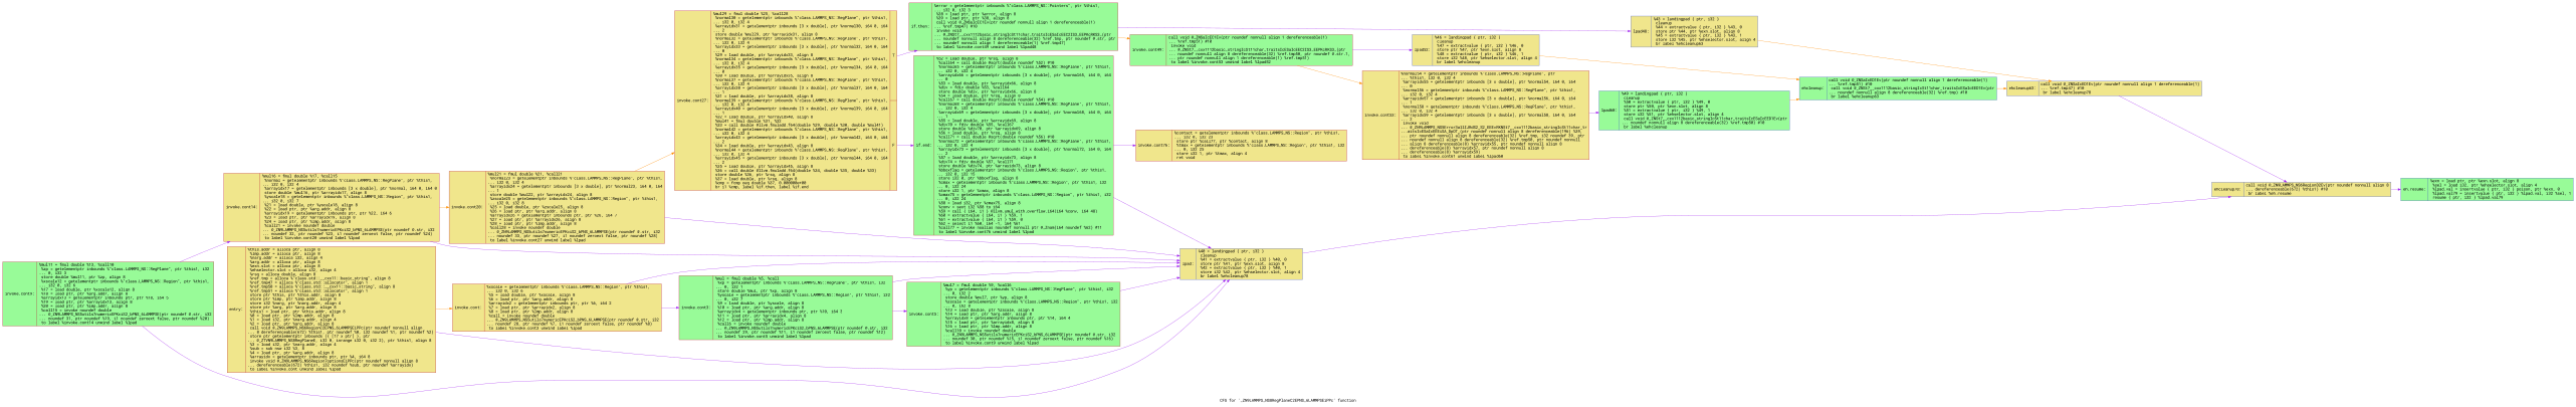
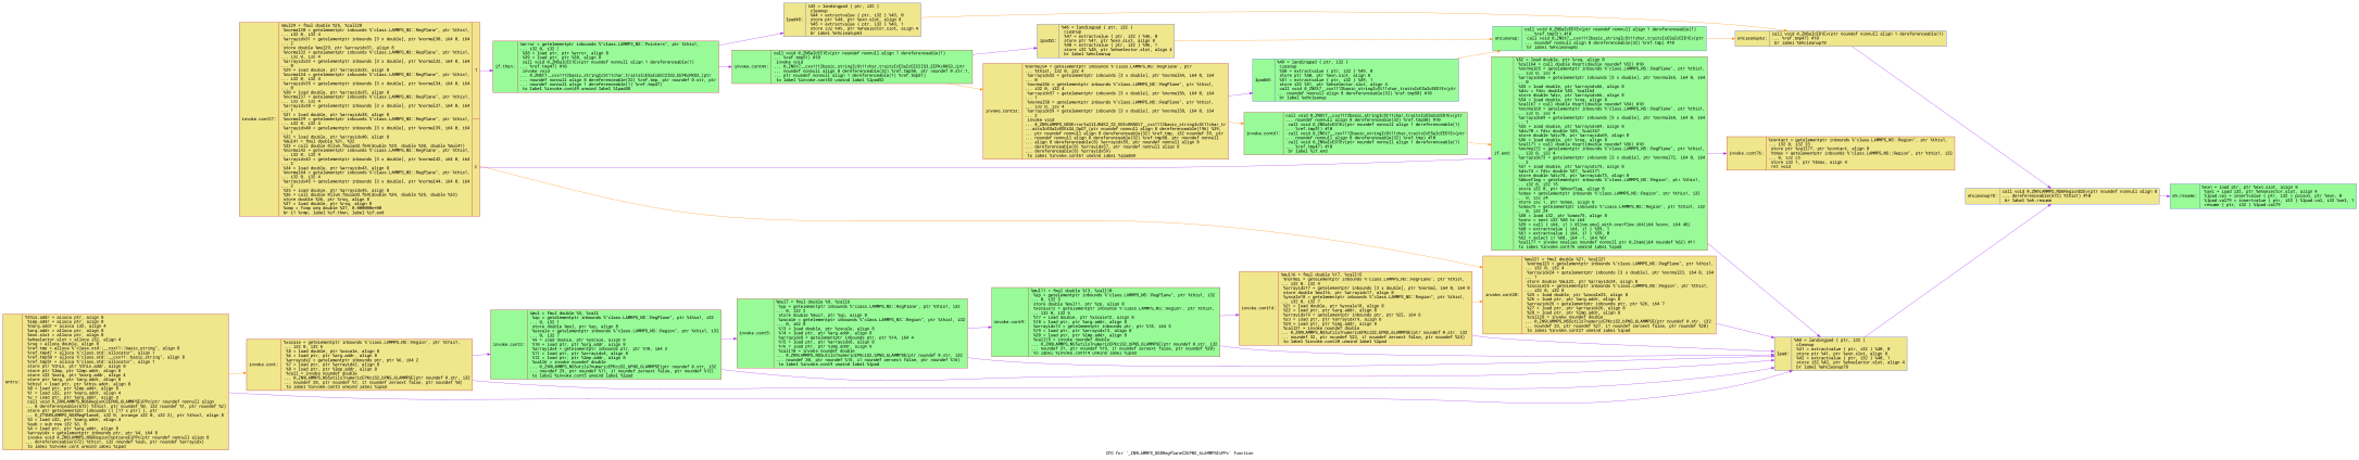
  digraph {
    fontname="Roboto Mono"
    label="CFG for '_ZN9LAMMPS_NS8RegPlaneC2EPNS_6LAMMPSEiPPc' function"
    rankdir=LR
    node [color="#b70d28ff" fillcolor=khaki fontname="Roboto Mono" shape=record style=filled]
    edge [color=purple fontname="Roboto Mono"]
    n1 [label="{entry:\l|  %this.addr = alloca ptr, align 8\l  %lmp.addr = alloca ptr, align 8\l  %narg.addr = alloca i32, align 4\l  %arg.addr = alloca ptr, align 8\l  %exn.slot = alloca ptr, align 8\l  %ehselector.slot = alloca i32, align 4\l  %rsq = alloca double, align 8\l  %ref.tmp = alloca %\"class.std::__cxx11::basic_string\", align 8\l  %ref.tmp47 = alloca %\"class.std::allocator\", align 1\l  %ref.tmp50 = alloca %\"class.std::__cxx11::basic_string\", align 8\l  %ref.tmp51 = alloca %\"class.std::allocator\", align 1\l  store ptr %this, ptr %this.addr, align 8\l  store ptr %lmp, ptr %lmp.addr, align 8\l  store i32 %narg, ptr %narg.addr, align 4\l  store ptr %arg, ptr %arg.addr, align 8\l  %this1 = load ptr, ptr %this.addr, align 8\l  %0 = load ptr, ptr %lmp.addr, align 8\l  %1 = load i32, ptr %narg.addr, align 4\l  %2 = load ptr, ptr %arg.addr, align 8\l  call void @_ZN9LAMMPS_NS6RegionC2EPNS_6LAMMPSEiPPc(ptr noundef nonnull align\l... 8 dereferenceable(672) %this1, ptr noundef %0, i32 noundef %1, ptr noundef %2)\l  store ptr getelementptr inbounds (\{ [17 x ptr] \}, ptr\l... @_ZTVN9LAMMPS_NS8RegPlaneE, i32 0, inrange i32 0, i32 2), ptr %this1, align 8\l  %3 = load i32, ptr %narg.addr, align 4\l  %sub = sub nsw i32 %3, 8\l  %4 = load ptr, ptr %arg.addr, align 8\l  %arrayidx = getelementptr inbounds ptr, ptr %4, i64 8\l  invoke void @_ZN9LAMMPS_NS6Region7optionsEiPPc(ptr noundef nonnull align 8\l... dereferenceable(672) %this1, i32 noundef %sub, ptr noundef %arrayidx)\l          to label %invoke.cont unwind label %lpad\l}"]
    n2 [label="{invoke.cont:\l|  %xscale = getelementptr inbounds %\"class.LAMMPS_NS::Region\", ptr %this1,\l... i32 0, i32 6\l  %5 = load double, ptr %xscale, align 8\l  %6 = load ptr, ptr %arg.addr, align 8\l  %arrayidx2 = getelementptr inbounds ptr, ptr %6, i64 2\l  %7 = load ptr, ptr %arrayidx2, align 8\l  %8 = load ptr, ptr %lmp.addr, align 8\l  %call = invoke noundef double\l... @_ZN9LAMMPS_NS5utils7numericEPKciS2_bPNS_6LAMMPSE(ptr noundef @.str, i32\l... noundef 28, ptr noundef %7, i1 noundef zeroext false, ptr noundef %8)\l          to label %invoke.cont3 unwind label %lpad\l}"]
    n3 [color="#3d50c3ff" label="{lpad:\l|  %40 = landingpad \{ ptr, i32 \}\l          cleanup\l  %41 = extractvalue \{ ptr, i32 \} %40, 0\l  store ptr %41, ptr %exn.slot, align 8\l  %42 = extractvalue \{ ptr, i32 \} %40, 1\l  store i32 %42, ptr %ehselector.slot, align 4\l  br label %ehcleanup78\l}"]
    n4 [fillcolor=palegreen label="{invoke.cont3:\l|  %mul = fmul double %5, %call\l  %xp = getelementptr inbounds %\"class.LAMMPS_NS::RegPlane\", ptr %this1, i32\l... 0, i32 1\l  store double %mul, ptr %xp, align 8\l  %yscale = getelementptr inbounds %\"class.LAMMPS_NS::Region\", ptr %this1, i32\l... 0, i32 7\l  %9 = load double, ptr %yscale, align 8\l  %10 = load ptr, ptr %arg.addr, align 8\l  %arrayidx4 = getelementptr inbounds ptr, ptr %10, i64 3\l  %11 = load ptr, ptr %arrayidx4, align 8\l  %12 = load ptr, ptr %lmp.addr, align 8\l  %call6 = invoke noundef double\l... @_ZN9LAMMPS_NS5utils7numericEPKciS2_bPNS_6LAMMPSE(ptr noundef @.str, i32\l... noundef 29, ptr noundef %11, i1 noundef zeroext false, ptr noundef %12)\l          to label %invoke.cont5 unwind label %lpad\l}"]
    n5 [color="#3d50c3ff" label="{ehcleanup78:\l|  call void @_ZN9LAMMPS_NS6RegionD2Ev(ptr noundef nonnull align 8\l... dereferenceable(672) %this1) #10\l  br label %eh.resume\l}"]
    n6 [fillcolor=palegreen label="{invoke.cont5:\l|  %mul7 = fmul double %9, %call6\l  %yp = getelementptr inbounds %\"class.LAMMPS_NS::RegPlane\", ptr %this1, i32\l... 0, i32 2\l  store double %mul7, ptr %yp, align 8\l  %zscale = getelementptr inbounds %\"class.LAMMPS_NS::Region\", ptr %this1, i32\l... 0, i62 8\l  %13 = load double, ptr %zscale, align 8\l  %14 = load ptr, ptr %arg.addr, align 8\l  %arrayidx8 = getelementptr inbounds ptr, ptr %14, i64 4\l  %15 = load ptr, ptr %arrayidx8, align 8\l  %16 = load ptr, ptr %lmp.addr, align 8\l  %call10 = invoke noundef double\l... @_ZN9LAMMPS_NS5utils7numericEPKciS2_bPNS_6LAMMPSE(ptr noundef @.str, i32\l... noundef 30, ptr noundef %15, i1 noundef zeroext false, ptr noundef %16)\l          to label %invoke.cont9 unwind label %lpad\l}"]
    n7 [color="#3d50c3ff" fillcolor=palegreen label="{eh.resume:\l|  %exn = load ptr, ptr %exn.slot, align 8\l  %sel = load i32, ptr %ehselector.slot, align 4\l  %lpad.val = insertvalue \{ ptr, i32 \} poison, ptr %exn, 0\l  %lpad.val79 = insertvalue \{ ptr, i32 \} %lpad.val, i32 %sel, 1\l  resume \{ ptr, i32 \} %lpad.val79\l}"]
    n8 [fillcolor=palegreen label="{invoke.cont9:\l|  %mul11 = fmul double %13, %call10\l  %zp = getelementptr inbounds %\"class.LAMMPS_NS::RegPlane\", ptr %this1, i32\l... 0, i32 3\l  store double %mul11, ptr %zp, align 8\l  %xscale12 = getelementptr inbounds %\"class.LAMMPS_NS::Region\", ptr %this1,\l... i32 0, i32 6\l  %17 = load double, ptr %xscale12, align 8\l  %18 = load ptr, ptr %arg.addr, align 8\l  %arrayidx13 = getelementptr inbounds ptr, ptr %18, i64 5\l  %19 = load ptr, ptr %arrayidx13, align 8\l  %20 = load ptr, ptr %lmp.addr, align 8\l  %call15 = invoke noundef double\l... @_ZN9LAMMPS_NS5utils7numericEPKciS2_bPNS_6LAMMPSE(ptr noundef @.str, i32\l... noundef 31, ptr noundef %19, i1 noundef zeroext false, ptr noundef %20)\l          to label %invoke.cont14 unwind label %lpad\l}"]
    n9 [label="{invoke.cont14:\l|  %mul16 = fmul double %17, %call15\l  %normal = getelementptr inbounds %\"class.LAMMPS_NS::RegPlane\", ptr %this1,\l... i32 0, i32 4\l  %arrayidx17 = getelementptr inbounds [3 x double], ptr %normal, i64 0, i64 0\l  store double %mul16, ptr %arrayidx17, align 8\l  %yscale18 = getelementptr inbounds %\"class.LAMMPS_NS::Region\", ptr %this1,\l... i32 0, i32 7\l  %21 = load double, ptr %yscale18, align 8\l  %22 = load ptr, ptr %arg.addr, align 8\l  %arrayidx19 = getelementptr inbounds ptr, ptr %22, i64 6\l  %23 = load ptr, ptr %arrayidx19, align 8\l  %24 = load ptr, ptr %lmp.addr, align 8\l  %call21 = invoke noundef double\l... @_ZN9LAMMPS_NS5utils7numericEPKciS2_bPNS_6LAMMPSE(ptr noundef @.str, i32\l... noundef 32, ptr noundef %23, i1 noundef zeroext false, ptr noundef %24)\l          to label %invoke.cont20 unwind label %lpad\l}"]
    n10 [label="{invoke.cont20:\l|  %mul21 = fmul double %21, %call21\l  %normal23 = getelementptr inbounds %\"class.LAMMPS_NS::RegPlane\", ptr %this1,\l... i32 0, i32 4\l  %arrayidx24 = getelementptr inbounds [3 x double], ptr %normal23, i64 0, i64\l... 1\l  store double %mul22, ptr %arrayidx24, align 8\l  %zscale25 = getelementptr inbounds %\"class.LAMMPS_NS::Region\", ptr %this1,\l... i32 0, i32 8\l  %25 = load double, ptr %zscale25, align 8\l  %26 = load ptr, ptr %arg.addr, align 8\l  %arrayidx26 = getelementptr inbounds ptr, ptr %26, i64 7\l  %27 = load ptr, ptr %arrayidx26, align 8\l  %28 = load ptr, ptr %lmp.addr, align 8\l  %call28 = invoke noundef double\l... @_ZN9LAMMPS_NS5utils7numericEPKciS2_bPNS_6LAMMPSE(ptr noundef @.str, i32\l... noundef 33, ptr noundef %27, i1 noundef zeroext false, ptr noundef %28)\l          to label %invoke.cont27 unwind label %lpad\l}"]
    n11 [label="{invoke.cont27:\l|  %mul29 = fmul double %25, %call28\l  %normal30 = getelementptr inbounds %\"class.LAMMPS_NS::RegPlane\", ptr %this1,\l... i32 0, i32 4\l  %arrayidx31 = getelementptr inbounds [3 x double], ptr %normal30, i64 0, i64\l... 2\l  store double %mul29, ptr %arrayidx31, align 8\l  %normal32 = getelementptr inbounds %\"class.LAMMPS_NS::RegPlane\", ptr %this1,\l... i32 0, i32 4\l  %arrayidx33 = getelementptr inbounds [3 x double], ptr %normal32, i64 0, i64\l... 0\l  %29 = load double, ptr %arrayidx33, align 8\l  %normal34 = getelementptr inbounds %\"class.LAMMPS_NS::RegPlane\", ptr %this1,\l... i32 0, i32 4\l  %arrayidx35 = getelementptr inbounds [3 x double], ptr %normal34, i64 0, i64\l... 0\l  %30 = load double, ptr %arrayidx35, align 8\l  %normal37 = getelementptr inbounds %\"class.LAMMPS_NS::RegPlane\", ptr %this1,\l... i32 0, i32 4\l  %arrayidx38 = getelementptr inbounds [3 x double], ptr %normal37, i64 0, i64\l... 1\l  %31 = load double, ptr %arrayidx38, align 8\l  %normal39 = getelementptr inbounds %\"class.LAMMPS_NS::RegPlane\", ptr %this1,\l... i32 0, i32 4\l  %arrayidx40 = getelementptr inbounds [3 x double], ptr %normal39, i64 0, i64\l... 1\l  %32 = load double, ptr %arrayidx40, align 8\l  %mul41 = fmul double %31, %32\l  %33 = call double @llvm.fmuladd.f64(double %29, double %30, double %mul41)\l  %normal42 = getelementptr inbounds %\"class.LAMMPS_NS::RegPlane\", ptr %this1,\l... i32 0, i32 4\l  %arrayidx43 = getelementptr inbounds [3 x double], ptr %normal42, i64 0, i64\l... 2\l  %34 = load double, ptr %arrayidx43, align 8\l  %normal44 = getelementptr inbounds %\"class.LAMMPS_NS::RegPlane\", ptr %this1,\l... i32 0, i32 4\l  %arrayidx45 = getelementptr inbounds [3 x double], ptr %normal44, i64 0, i64\l... 2\l  %35 = load double, ptr %arrayidx45, align 8\l  %36 = call double @llvm.fmuladd.f64(double %34, double %35, double %33)\l  store double %36, ptr %rsq, align 8\l  %37 = load double, ptr %rsq, align 8\l  %cmp = fcmp oeq double %37, 0.000000e+00\l  br i1 %cmp, label %if.then, label %if.end\l|{<s0>T|<s1>F}}"]
    n12 [fillcolor=palegreen label="{if.then:\l|  %error = getelementptr inbounds %\"class.LAMMPS_NS::Pointers\", ptr %this1,\l... i32 0, i32 3\l  %38 = load ptr, ptr %error, align 8\l  %39 = load ptr, ptr %38, align 8\l  call void @_ZNSaIcEC1Ev(ptr noundef nonnull align 1 dereferenceable(1)\l... %ref.tmp47) #10\l  invoke void\l... @_ZNSt7__cxx1112basic_stringIcSt11char_traitsIcESaIcEEC2IS3_EEPKcRKS3_(ptr\l... noundef nonnull align 8 dereferenceable(32) %ref.tmp, ptr noundef @.str, ptr\l... noundef nonnull align 1 dereferenceable(1) %ref.tmp47)\l          to label %invoke.cont49 unwind label %lpad48\l}"]
    n13 [fillcolor=palegreen label="{if.end:\l|  %52 = load double, ptr %rsq, align 8\l  %call64 = call double @sqrt(double noundef %52) #10\l  %normal65 = getelementptr inbounds %\"class.LAMMPS_NS::RegPlane\", ptr %this1,\l... i32 0, i32 4\l  %arrayidx66 = getelementptr inbounds [3 x double], ptr %normal65, i64 0, i64\l... 0\l  %53 = load double, ptr %arrayidx66, align 8\l  %div = fdiv double %53, %call64\l  store double %div, ptr %arrayidx66, align 8\l  %54 = load double, ptr %rsq, align 8\l  %call67 = call double @sqrt(double noundef %54) #10\l  %normal68 = getelementptr inbounds %\"class.LAMMPS_NS::RegPlane\", ptr %this1,\l... i32 0, i32 4\l  %arrayidx69 = getelementptr inbounds [3 x double], ptr %normal68, i64 0, i64\l... 1\l  %55 = load double, ptr %arrayidx69, align 8\l  %div70 = fdiv double %55, %call67\l  store double %div70, ptr %arrayidx69, align 8\l  %56 = load double, ptr %rsq, align 8\l  %call71 = call double @sqrt(double noundef %56) #10\l  %normal72 = getelementptr inbounds %\"class.LAMMPS_NS::RegPlane\", ptr %this1,\l... i32 0, i32 4\l  %arrayidx73 = getelementptr inbounds [3 x double], ptr %normal72, i64 0, i64\l... 2\l  %57 = load double, ptr %arrayidx73, align 8\l  %div74 = fdiv double %57, %call71\l  store double %div74, ptr %arrayidx73, align 8\l  %bboxflag = getelementptr inbounds %\"class.LAMMPS_NS::Region\", ptr %this1,\l... i32 0, i32 15\l  store i32 0, ptr %bboxflag, align 8\l  %cmax = getelementptr inbounds %\"class.LAMMPS_NS::Region\", ptr %this1, i32\l... 0, i32 24\l  store i32 1, ptr %cmax, align 8\l  %cmax75 = getelementptr inbounds %\"class.LAMMPS_NS::Region\", ptr %this1, i32\l... 0, i32 24\l  %58 = load i32, ptr %cmax75, align 8\l  %conv = sext i32 %58 to i64\l  %59 = call \{ i64, i1 \} @llvm.umul.with.overflow.i64(i64 %conv, i64 48)\l  %60 = extractvalue \{ i64, i1 \} %59, 1\l  %61 = extractvalue \{ i64, i1 \} %59, 0\l  %62 = select i1 %60, i64 -1, i64 %61\l  %call77 = invoke noalias noundef nonnull ptr @_Znam(i64 noundef %62) #11\l          to label %invoke.cont76 unwind label %lpad\l}"]
    n14 [fillcolor=palegreen label="{invoke.cont49:\l|  call void @_ZNSaIcEC1Ev(ptr noundef nonnull align 1 dereferenceable(1)\l... %ref.tmp51) #10\l  invoke void\l... @_ZNSt7__cxx1112basic_stringIcSt11char_traitsIcESaIcEEC2IS3_EEPKcRKS3_(ptr\l... noundef nonnull align 8 dereferenceable(32) %ref.tmp50, ptr noundef @.str.1,\l... ptr noundef nonnull align 1 dereferenceable(1) %ref.tmp51)\l          to label %invoke.cont53 unwind label %lpad52\l}"]
    n15 [color="#3d50c3ff" label="{lpad48:\l|  %43 = landingpad \{ ptr, i32 \}\l          cleanup\l  %44 = extractvalue \{ ptr, i32 \} %43, 0\l  store ptr %44, ptr %exn.slot, align 8\l  %45 = extractvalue \{ ptr, i32 \} %43, 1\l  store i32 %45, ptr %ehselector.slot, align 4\l  br label %ehcleanup63\l}"]
    n16 [label="{invoke.cont76:\l|  %contact = getelementptr inbounds %\"class.LAMMPS_NS::Region\", ptr %this1,\l... i32 0, i32 23\l  store ptr %call77, ptr %contact, align 8\l  %tmax = getelementptr inbounds %\"class.LAMMPS_NS::Region\", ptr %this1, i32\l... 0, i32 25\l  store i32 1, ptr %tmax, align 4\l  ret void\l}"]
    n17 [label="{invoke.cont53:\l|  %normal54 = getelementptr inbounds %\"class.LAMMPS_NS::RegPlane\", ptr\l... %this1, i32 0, i32 4\l  %arrayidx55 = getelementptr inbounds [3 x double], ptr %normal54, i64 0, i64\l... 0\l  %normal56 = getelementptr inbounds %\"class.LAMMPS_NS::RegPlane\", ptr %this1,\l... i32 0, i32 4\l  %arrayidx57 = getelementptr inbounds [3 x double], ptr %normal56, i64 0, i64\l... 1\l  %normal58 = getelementptr inbounds %\"class.LAMMPS_NS::RegPlane\", ptr %this1,\l... i32 0, i32 4\l  %arrayidx59 = getelementptr inbounds [3 x double], ptr %normal58, i64 0, i64\l... 2\l  invoke void\l... @_ZN9LAMMPS_NS5Error3allIJRdS2_S2_EEEvRKNSt7__cxx1112basic_stringIcSt11char_tr\l...aitsIcESaIcEEEiSA_DpOT_(ptr noundef nonnull align 8 dereferenceable(196) %39,\l... ptr noundef nonnull align 8 dereferenceable(32) %ref.tmp, i32 noundef 39, ptr\l... noundef nonnull align 8 dereferenceable(32) %ref.tmp50, ptr noundef nonnull\l... align 8 dereferenceable(8) %arrayidx55, ptr noundef nonnull align 8\l... dereferenceable(8) %arrayidx57, ptr noundef nonnull align 8\l... dereferenceable(8) %arrayidx59)\l          to label %invoke.cont61 unwind label %lpad60\l}"]
    n18 [color="#3d50c3ff" label="{lpad52:\l|  %46 = landingpad \{ ptr, i32 \}\l          cleanup\l  %47 = extractvalue \{ ptr, i32 \} %46, 0\l  store ptr %47, ptr %exn.slot, align 8\l  %48 = extractvalue \{ ptr, i32 \} %46, 1\l  store i32 %48, ptr %ehselector.slot, align 4\l  br label %ehcleanup\l}"]
    n19 [color="#3d50c3ff" label="{ehcleanup63:\l|  call void @_ZNSaIcED1Ev(ptr noundef nonnull align 1 dereferenceable(1)\l... %ref.tmp47) #10\l  br label %ehcleanup78\l}"]
+   n20 [fillcolor=palegreen label="{invoke.cont61:\l|  call void @_ZNSt7__cxx1112basic_stringIcSt11char_traitsIcESaIcEED1Ev(ptr\l... noundef nonnull align 8 dereferenceable(32) %ref.tmp50) #10\l  call void @_ZNSaIcED1Ev(ptr noundef nonnull align 1 dereferenceable(1)\l... %ref.tmp51) #10\l  call void @_ZNSt7__cxx1112basic_stringIcSt11char_traitsIcESaIcEED1Ev(ptr\l... noundef nonnull align 8 dereferenceable(32) %ref.tmp) #10\l  call void @_ZNSaIcED1Ev(ptr noundef nonnull align 1 dereferenceable(1)\l... %ref.tmp47) #10\l  br label %if.end\l}"]
    n21 [color="#3d50c3ff" fillcolor=palegreen label="{lpad60:\l|  %49 = landingpad \{ ptr, i32 \}\l          cleanup\l  %50 = extractvalue \{ ptr, i32 \} %49, 0\l  store ptr %50, ptr %exn.slot, align 8\l  %51 = extractvalue \{ ptr, i32 \} %49, 1\l  store i32 %51, ptr %ehselector.slot, align 4\l  call void @_ZNSt7__cxx1112basic_stringIcSt11char_traitsIcESaIcEED1Ev(ptr\l... noundef nonnull align 8 dereferenceable(32) %ref.tmp50) #10\l  br label %ehcleanup\l}"]
    n22 [color="#3d50c3ff" fillcolor=palegreen label="{ehcleanup:\l|  call void @_ZNSaIcED1Ev(ptr noundef nonnull align 1 dereferenceable(1)\l... %ref.tmp51) #10\l  call void @_ZNSt7__cxx1112basic_stringIcSt11char_traitsIcESaIcEED1Ev(ptr\l... noundef nonnull align 8 dereferenceable(32) %ref.tmp) #10\l  br label %ehcleanup63\l}"]
    n1 -> n2 [color=darkorange]
    n1 -> n3
    n2 -> n3
    n2 -> n4
    n3 -> n5
    n4 -> n3
    n4 -> n6
    n5 -> n7
    n6 -> n3
+   n6 -> n8
    n8 -> n3
    n8 -> n9
    n9 -> n3
    n9 -> n10 [color=darkorange]
    n10 -> n3
-   n10 -> n11 [color=darkorange]
+   n11 -> n10 [color=darkorange]
    n11 -> n12 [tailport=s0]
    n11 -> n13 [tailport=s1]
-   n12 -> n14 [color=darkorange]
+   n12 -> n14
    n12 -> n15
    n13 -> n3
    n13 -> n16
    n14 -> n17 [color=darkorange]
    n14 -> n18
    n15 -> n19 [color=darkorange]
+   n17 -> n20 [color=darkorange]
    n17 -> n21
    n18 -> n22 [color=darkorange]
    n19 -> n5
+   n20 -> n13 [color=darkorange]
    n21 -> n22 [color=darkorange]
    n22 -> n19 [color=darkorange]
  }
